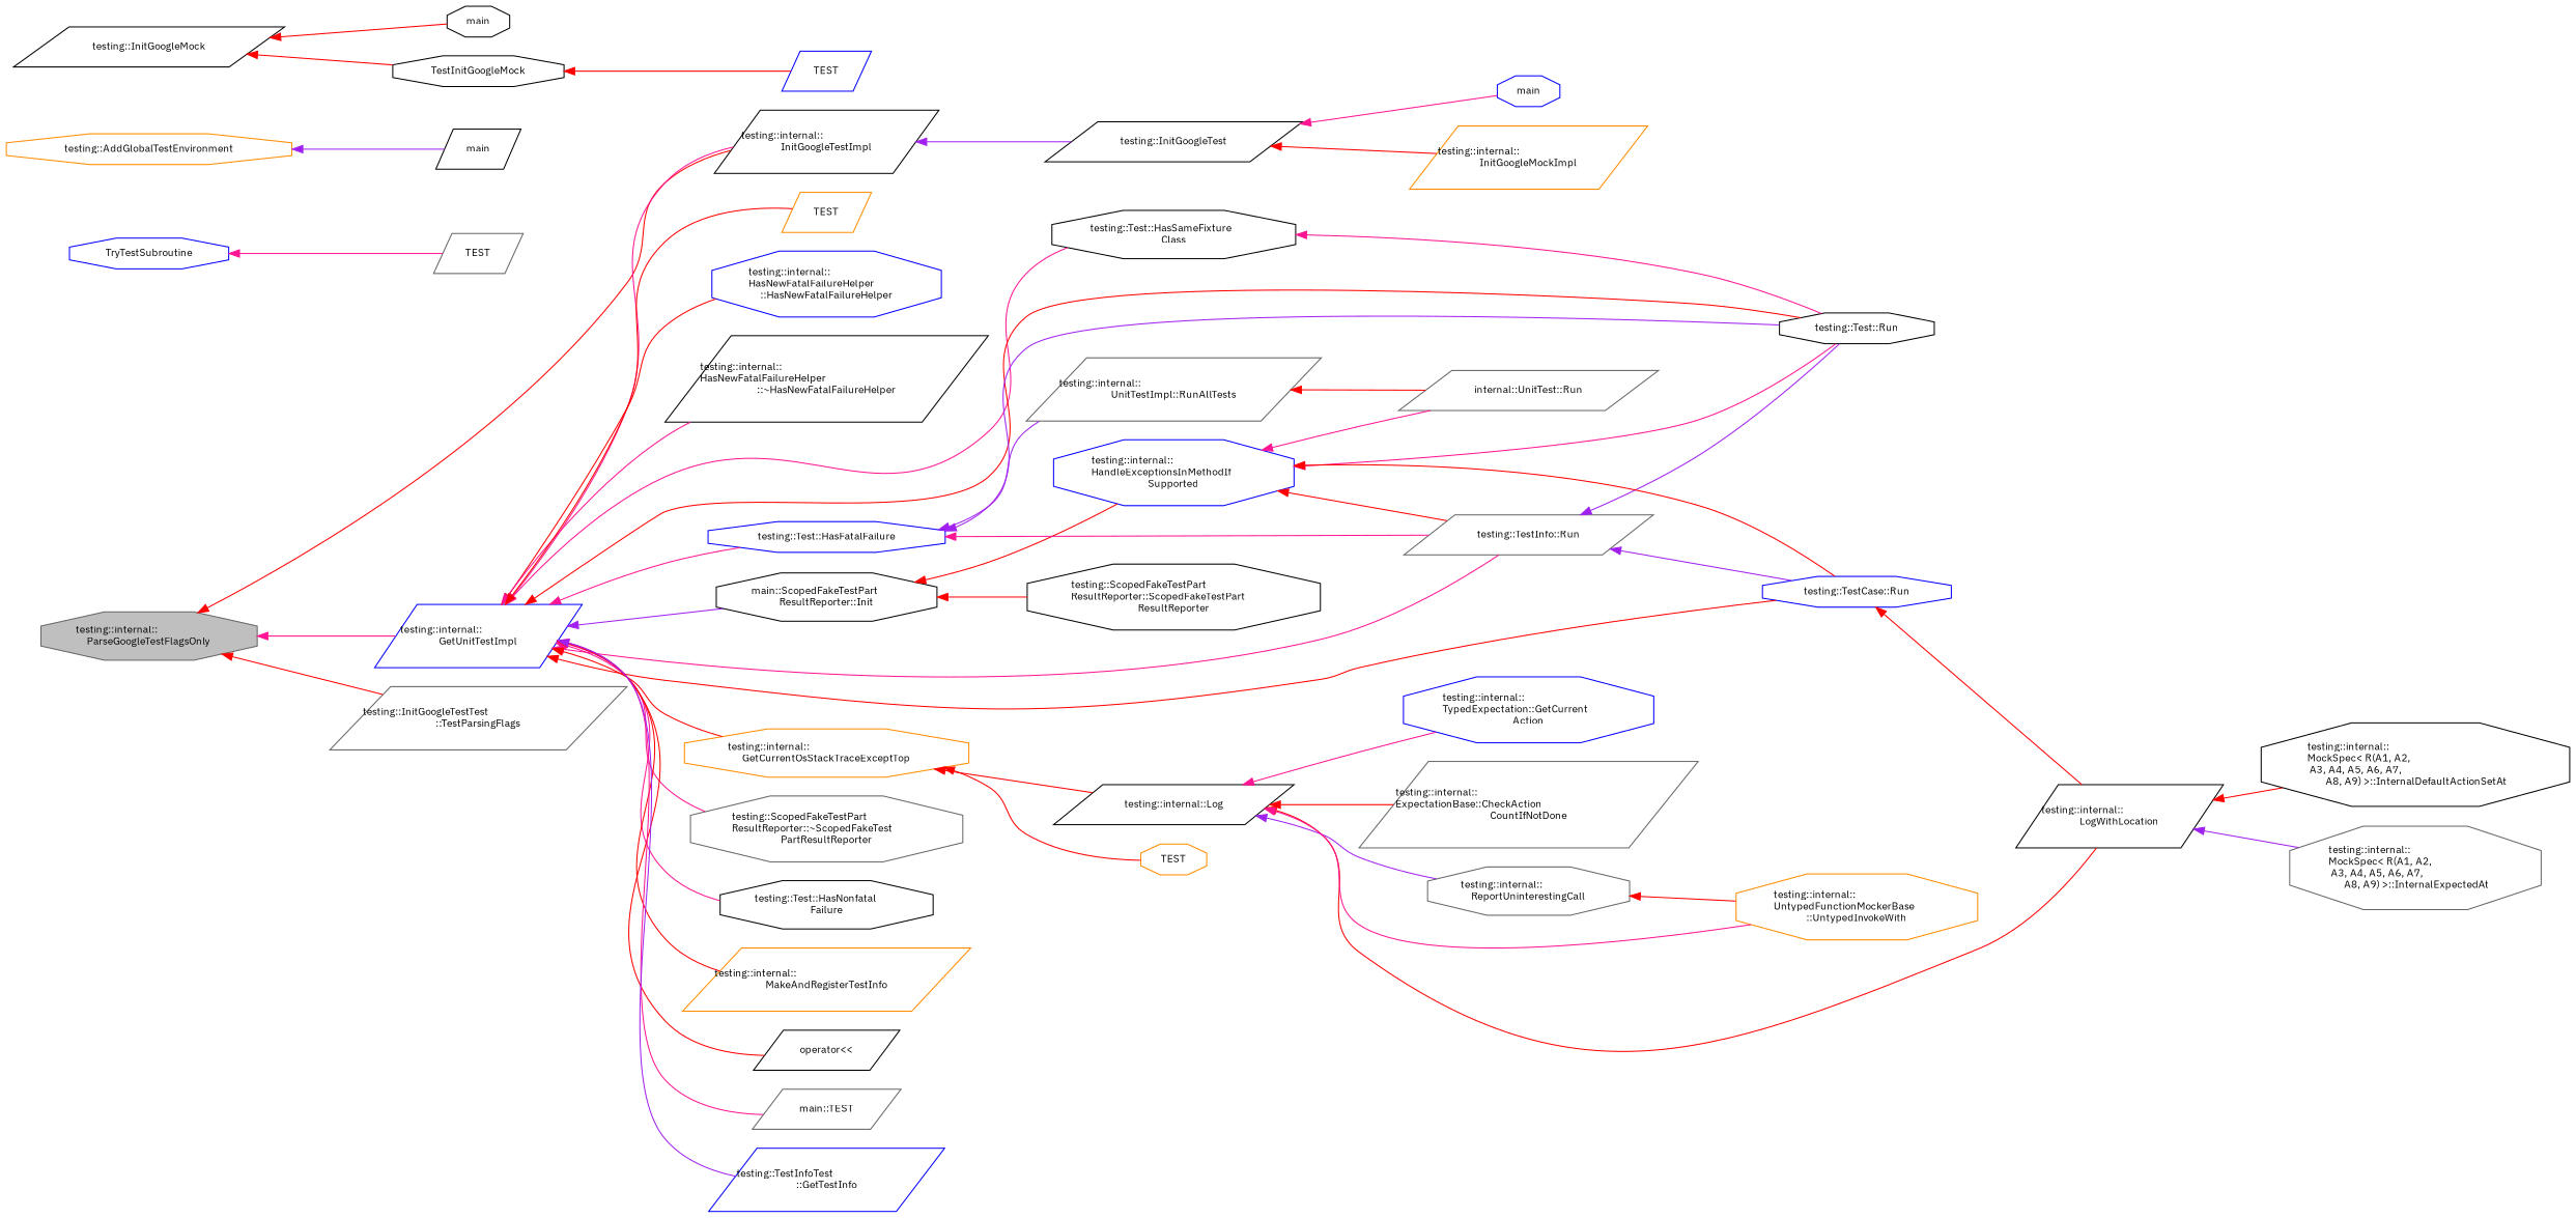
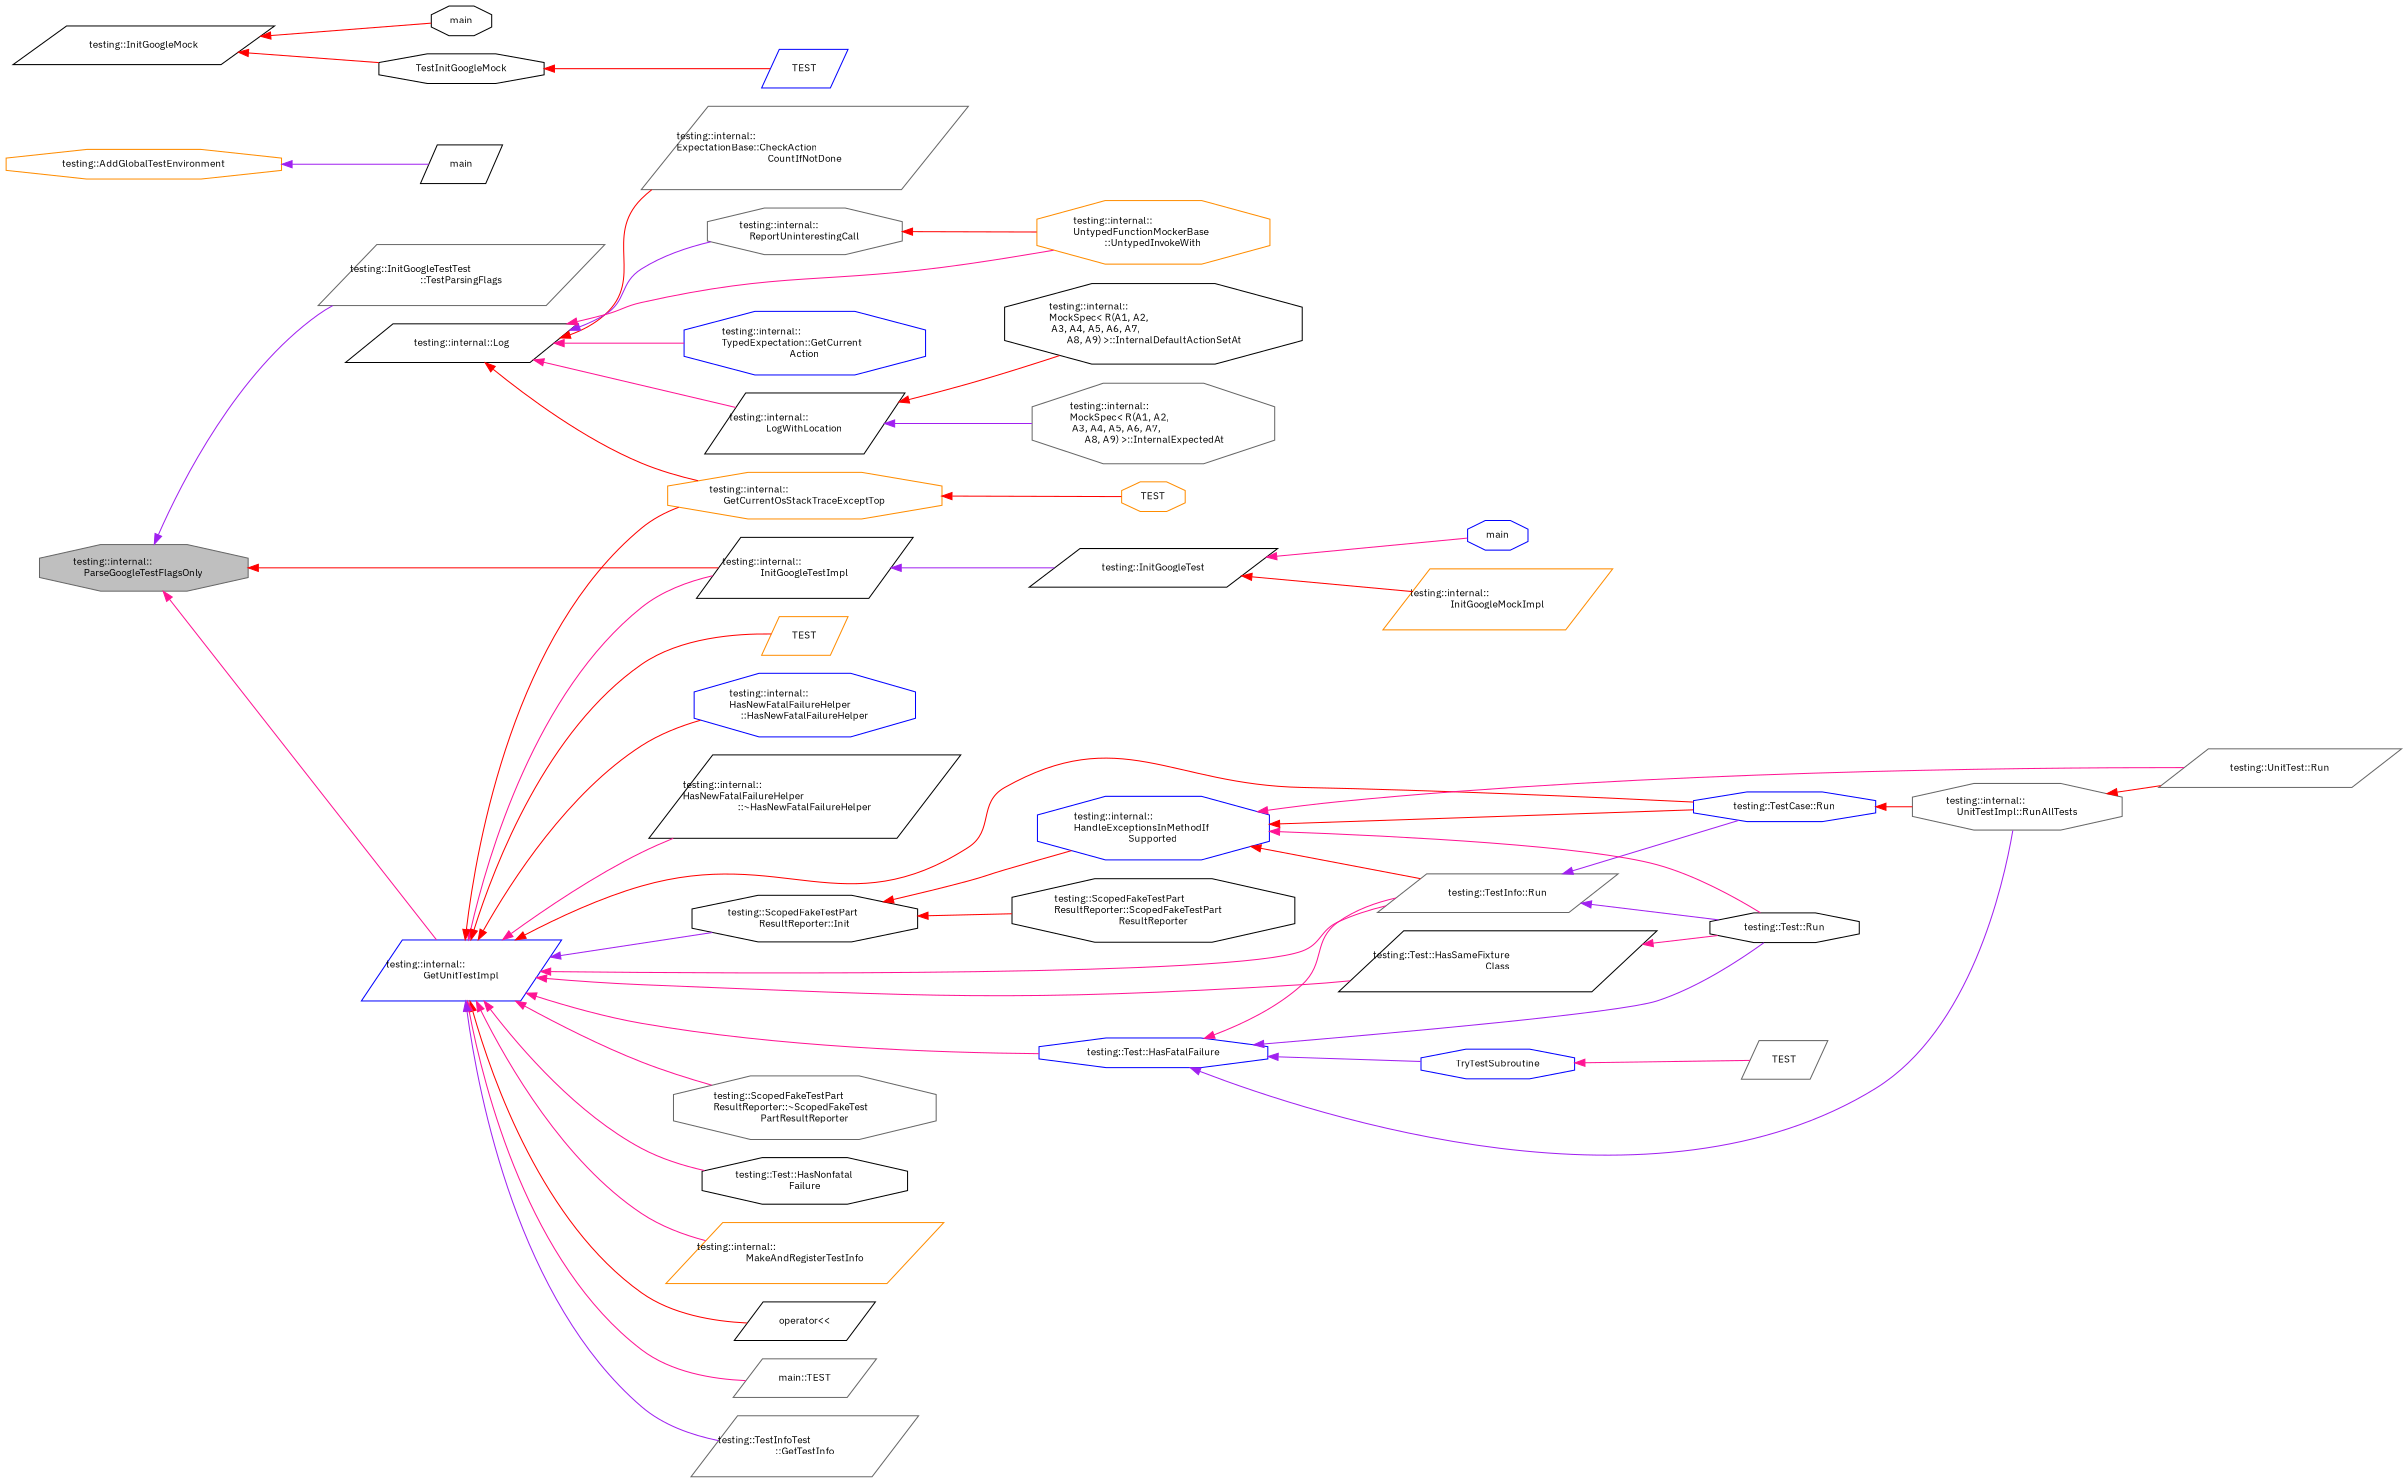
  digraph {
    fontname="IBM Plex Sans"
    rankdir=LR
    node [color=black fillcolor=white fontname="IBM Plex Sans" fontsize=10 shape=octagon style=filled]
    edge [color=red dir=back fontname="IBM Plex Sans" fontsize=10 labelfontname=Helvetica labelfontsize=10 style=solid]
    n1 [color=gray40 fillcolor=grey75 fontcolor=black height=0.2 label="testing::internal::\lParseGoogleTestFlagsOnly" width=0.4]
    n2 [color=blue height=0.2 label="testing::internal::\lGetUnitTestImpl" shape=parallelogram width=0.4]
    n3 [height=0.2 label="testing::internal::\lInitGoogleTestImpl" shape=parallelogram width=0.4]
    n4 [color=gray40 height=0.2 label="testing::InitGoogleTestTest\l::TestParsingFlags" shape=parallelogram width=0.4]
    n5 [color=blue height=0.2 label="testing::internal::\lHasNewFatalFailureHelper\l::HasNewFatalFailureHelper" width=0.4]
    n6 [height=0.2 label="testing::internal::\lHasNewFatalFailureHelper\l::~HasNewFatalFailureHelper" shape=parallelogram width=0.4]
-   n7 [height=0.2 label="main::ScopedFakeTestPart\lResultReporter::Init" width=0.4]
+   n7 [height=0.2 label="testing::ScopedFakeTestPart\lResultReporter::Init" width=0.4]
    n8 [color=gray40 height=0.2 label="testing::ScopedFakeTestPart\lResultReporter::~ScopedFakeTest\lPartResultReporter" width=0.4]
-   n9 [height=0.2 label="testing::Test::HasSameFixture\lClass" width=0.4]
+   n9 [height=0.2 label="testing::Test::HasSameFixture\lClass" shape=parallelogram width=0.4]
    n10 [height=0.2 label="testing::Test::Run" width=0.4]
    n11 [color=gray40 height=0.2 label="testing::TestInfo::Run" shape=parallelogram width=0.4]
    n12 [color=blue height=0.2 label="testing::TestCase::Run" width=0.4]
    n13 [color=blue height=0.2 label="testing::Test::HasFatalFailure" width=0.4]
    n14 [height=0.2 label="testing::Test::HasNonfatal\lFailure" width=0.4]
    n15 [color=darkorange height=0.2 label="testing::internal::\lMakeAndRegisterTestInfo" shape=parallelogram width=0.4]
    n16 [color=darkorange height=0.2 label="testing::internal::\lGetCurrentOsStackTraceExceptTop" width=0.4]
    n17 [height=0.2 label="operator\<\<" shape=parallelogram width=0.4]
    n18 [color=gray40 height=0.2 label="main::TEST" shape=parallelogram width=0.4]
-   n19 [color=blue height=0.2 label="testing::TestInfoTest\l::GetTestInfo" shape=parallelogram width=0.4]
+   n19 [color=gray40 height=0.2 label="testing::TestInfoTest\l::GetTestInfo" shape=parallelogram width=0.4]
    n20 [color=darkorange height=0.2 label=TEST shape=parallelogram width=0.4]
    n21 [height=0.2 label="testing::InitGoogleTest" shape=parallelogram width=0.4]
    n22 [color=blue height=0.2 label="testing::internal::\lHandleExceptionsInMethodIf\lSupported" width=0.4]
    n23 [height=0.2 label="testing::ScopedFakeTestPart\lResultReporter::ScopedFakeTestPart\lResultReporter" width=0.4]
-   n24 [color=gray40 height=0.2 label="testing::internal::\lUnitTestImpl::RunAllTests" shape=parallelogram width=0.4]
-   n25 [color=gray40 height=0.2 label="internal::UnitTest::Run" shape=parallelogram width=0.4]
+   n24 [color=gray40 height=0.2 label="testing::internal::\lUnitTestImpl::RunAllTests" width=0.4]
+   n25 [color=gray40 height=0.2 label="testing::UnitTest::Run" shape=parallelogram width=0.4]
    n26 [color=blue height=0.2 label=TryTestSubroutine width=0.4]
    n27 [height=0.2 label="testing::internal::Log" shape=parallelogram width=0.4]
    n28 [color=darkorange height=0.2 label=TEST width=0.4]
    n29 [color=gray40 height=0.2 label=TEST shape=parallelogram width=0.4]
    n30 [color=blue height=0.2 label="testing::internal::\lTypedExpectation::GetCurrent\lAction" width=0.4]
    n31 [height=0.2 label="testing::internal::\lLogWithLocation" shape=parallelogram width=0.4]
    n32 [color=gray40 height=0.2 label="testing::internal::\lExpectationBase::CheckAction\lCountIfNotDone" shape=parallelogram width=0.4]
    n33 [color=gray40 height=0.2 label="testing::internal::\lReportUninterestingCall" width=0.4]
    n34 [color=darkorange height=0.2 label="testing::internal::\lUntypedFunctionMockerBase\l::UntypedInvokeWith" width=0.4]
    n35 [height=0.2 label="testing::internal::\lMockSpec\< R(A1, A2,\l A3, A4, A5, A6, A7,\l A8, A9) \>::InternalDefaultActionSetAt" width=0.4]
    n36 [color=gray40 height=0.2 label="testing::internal::\lMockSpec\< R(A1, A2,\l A3, A4, A5, A6, A7,\l A8, A9) \>::InternalExpectedAt" width=0.4]
    n37 [color=darkorange height=0.2 label="testing::internal::\lInitGoogleMockImpl" shape=parallelogram width=0.4]
    n38 [color=blue height=0.2 label=main width=0.4]
    n39 [color=darkorange height=0.2 label="testing::AddGlobalTestEnvironment" width=0.4]
    n40 [height=0.2 label=main shape=parallelogram width=0.4]
    n41 [height=0.2 label="testing::InitGoogleMock" shape=parallelogram width=0.4]
    n42 [height=0.2 label=main width=0.4]
    n43 [height=0.2 label=TestInitGoogleMock width=0.4]
    n44 [color=blue height=0.2 label=TEST shape=parallelogram width=0.4]
    n1 -> n2 [color=deeppink]
    n1 -> n3
-   n1 -> n4
+   n1 -> n4 [color=purple]
    n2 -> n3 [color=deeppink]
    n2 -> n5
    n2 -> n6 [color=deeppink]
    n2 -> n7 [color=purple]
    n2 -> n8 [color=deeppink]
    n2 -> n9 [color=deeppink]
-   n2 -> n10
    n2 -> n11 [color=deeppink]
    n2 -> n12
    n2 -> n13 [color=deeppink]
    n2 -> n14 [color=deeppink]
-   n2 -> n15
+   n2 -> n15 [color=deeppink]
    n2 -> n16
    n2 -> n17
    n2 -> n18 [color=deeppink]
    n2 -> n19 [color=purple]
    n2 -> n20
    n3 -> n21 [color=purple]
    n7 -> n22
    n7 -> n23
    n9 -> n10 [color=deeppink]
    n11 -> n10 [color=purple]
    n11 -> n12 [color=purple]
-   n12 -> n31
+   n12 -> n24
    n13 -> n10 [color=purple]
    n13 -> n11 [color=deeppink]
    n13 -> n24 [color=purple]
-   n16 -> n27
+   n13 -> n26 [color=purple]
+   n27 -> n16
    n16 -> n28
    n21 -> n37
    n21 -> n38 [color=deeppink]
    n22 -> n10 [color=deeppink]
    n22 -> n11
    n22 -> n12
    n22 -> n25 [color=deeppink]
    n24 -> n25
    n26 -> n29 [color=deeppink]
    n27 -> n30 [color=deeppink]
-   n27 -> n31
+   n27 -> n31 [color=deeppink]
    n27 -> n32
    n27 -> n33 [color=purple]
    n27 -> n34 [color=deeppink]
    n31 -> n35
    n31 -> n36 [color=purple]
    n33 -> n34
    n39 -> n40 [color=purple]
    n41 -> n42
    n41 -> n43
    n43 -> n44
  }
